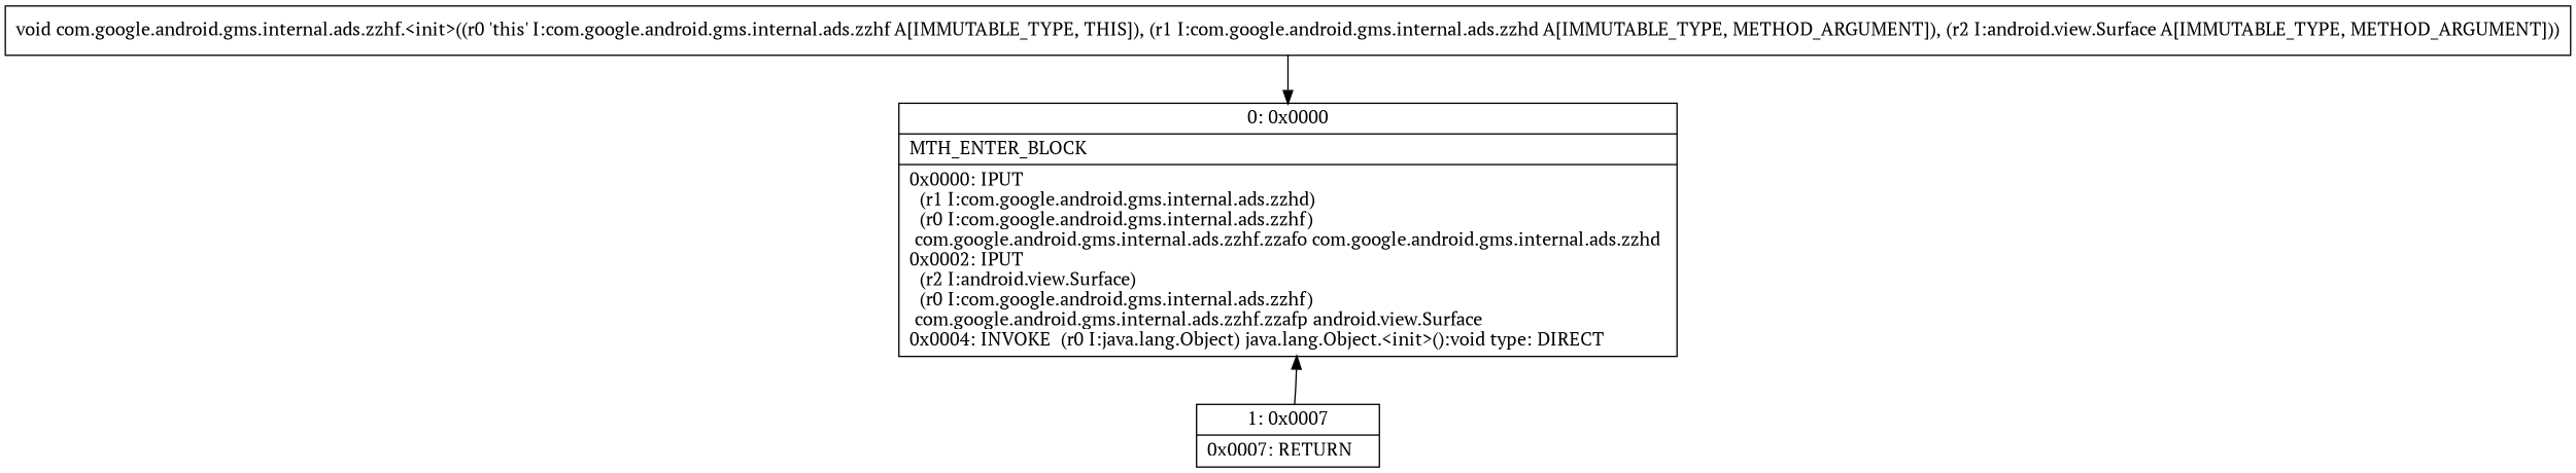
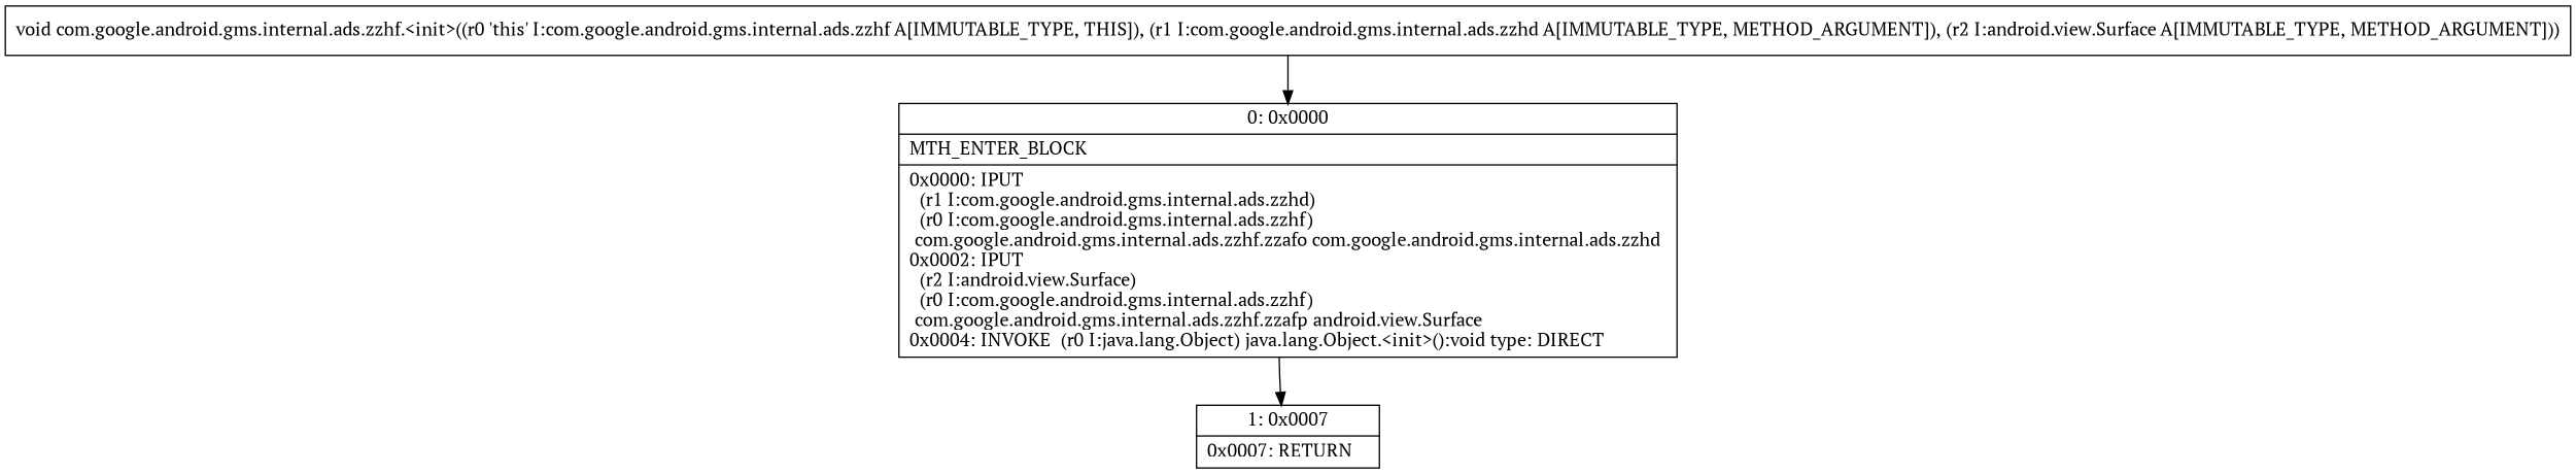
  digraph {
    fontname="PT Serif"
    node [shape=record fontname="PT Serif"]
    edge [fontname="PT Serif"]
    n1 [label="{0\:\ 0x0000|MTH_ENTER_BLOCK\l|0x0000: IPUT  \l  (r1 I:com.google.android.gms.internal.ads.zzhd)\l  (r0 I:com.google.android.gms.internal.ads.zzhf)\l com.google.android.gms.internal.ads.zzhf.zzafo com.google.android.gms.internal.ads.zzhd \l0x0002: IPUT  \l  (r2 I:android.view.Surface)\l  (r0 I:com.google.android.gms.internal.ads.zzhf)\l com.google.android.gms.internal.ads.zzhf.zzafp android.view.Surface \l0x0004: INVOKE  (r0 I:java.lang.Object) java.lang.Object.\<init\>():void type: DIRECT \l}"]
    n2 [label="{1\:\ 0x0007|0x0007: RETURN   \l}"]
    n3 [label="{void com.google.android.gms.internal.ads.zzhf.\<init\>((r0 'this' I:com.google.android.gms.internal.ads.zzhf A[IMMUTABLE_TYPE, THIS]), (r1 I:com.google.android.gms.internal.ads.zzhd A[IMMUTABLE_TYPE, METHOD_ARGUMENT]), (r2 I:android.view.Surface A[IMMUTABLE_TYPE, METHOD_ARGUMENT])) }"]
-   n2 -> n1
+   n1 -> n2
    n3 -> n1
  }
